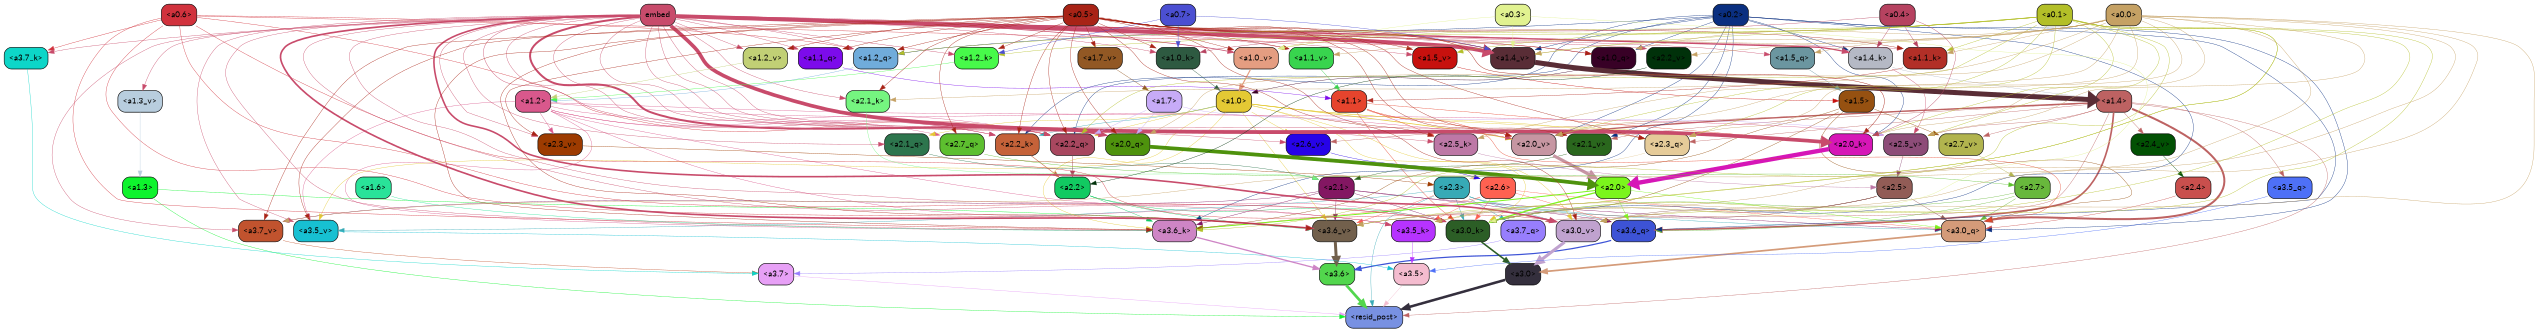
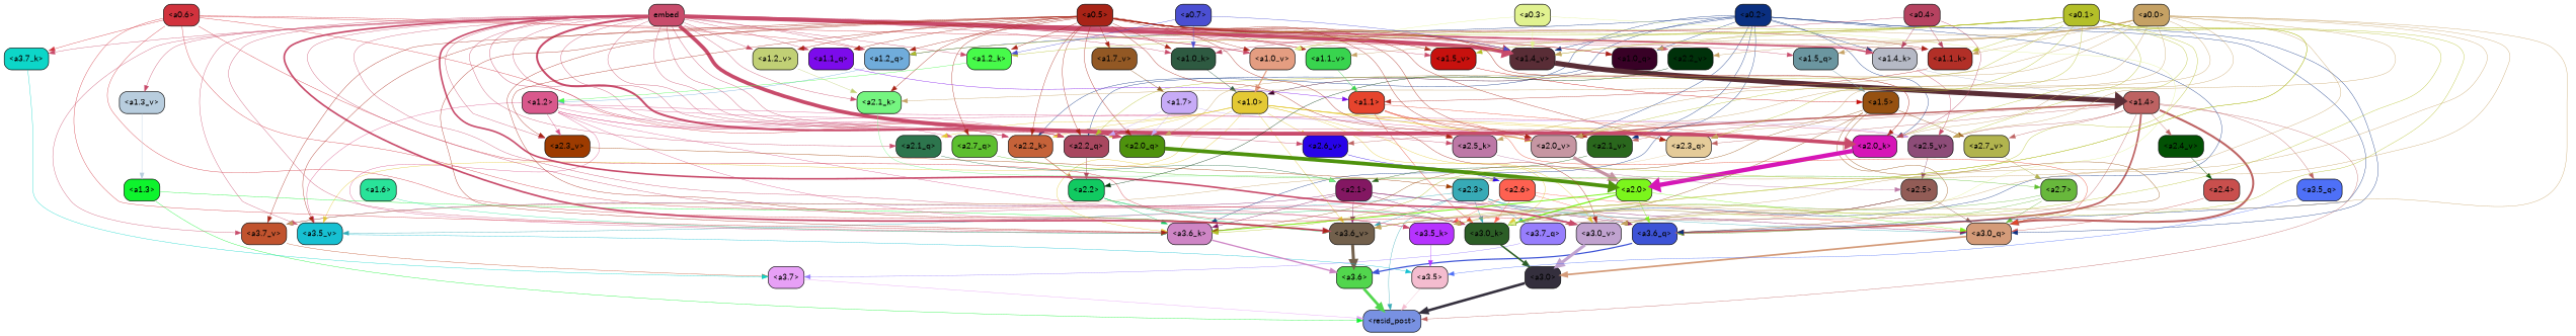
  strict digraph {
    fontname=Lato
    splines=true
    node [color=black fontname=Lato shape=box style="filled, rounded"]
    edge [color="#c84b6b" fontname=Lato penwidth=0.6]
    "<a3.7>" [fillcolor="#e7a0f6"]
    "<resid_post>" [fillcolor="#7891e2"]
    "<a3.6>" [fillcolor="#52d64d"]
    "<a3.5>" [fillcolor="#f4bccf"]
    "<a3.0>" [fillcolor="#342f3d"]
    "<a2.3>" [fillcolor="#37aab6"]
    "<a3.7_q>" [fillcolor="#977efd"]
    "<a3.6_q>" [fillcolor="#3d53d6"]
    "<a3.0_q>" [fillcolor="#d49b79"]
    "<a3.0_k>" [fillcolor="#2c5e26"]
    "<a3.6_v>" [fillcolor="#72604c"]
    "<a3.5_v>" [fillcolor="#17c0d2"]
    "<a3.0_v>" [fillcolor="#c0a2cf"]
    "<a1.4>" [fillcolor="#bd6262"]
    "<a3.5_q>" [fillcolor="#4e70f7"]
    "<a2.3_q>" [fillcolor="#e5cb99"]
    "<a2.7_v>" [fillcolor="#b1b44e"]
    "<a2.6_v>" [fillcolor="#2703e8"]
    "<a2.5_v>" [fillcolor="#8d4c78"]
    "<a2.4_v>" [fillcolor="#025104"]
    "<a2.1_v>" [fillcolor="#2a671d"]
    "<a2.0_v>" [fillcolor="#c696a2"]
    "<a2.7>" [fillcolor="#68b83c"]
    "<a2.6>" [fillcolor="#fe6151"]
    "<a2.5>" [fillcolor="#925c56"]
    "<a2.4>" [fillcolor="#c94f4d"]
    "<a2.1>" [fillcolor="#831762"]
    "<a2.0>" [fillcolor="#7bf51c"]
    "<a3.6_k>" [fillcolor="#ce85c5"]
    "<a3.5_k>" [fillcolor="#b633ff"]
    "<a3.7_v>" [fillcolor="#c1532e"]
    "<a1.3>" [fillcolor="#0ef32d"]
    "<a3.7_k>" [fillcolor="#0dd6c8"]
    "<a1.5>" [fillcolor="#965111"]
    "<a0.2>" [fillcolor="#0a2f80"]
    "<a2.2_q>" [fillcolor="#a8475f"]
    "<a2.2_k>" [fillcolor="#c56239"]
    "<a2.0_k>" [fillcolor="#d616b7"]
    "<a1.2_q>" [fillcolor="#70acdb"]
    "<a1.0_q>" [fillcolor="#380126"]
    "<a1.4_k>" [fillcolor="#b5b9c5"]
    "<a1.4_v>" [fillcolor="#592d36"]
    "<a2.2>" [fillcolor="#11ca61"]
    "<a1.2>" [fillcolor="#d9588c"]
    "<a1.0>" [fillcolor="#e4c934"]
    "<a2.3_v>" [fillcolor="#9d3b00"]
    "<a2.7_q>" [fillcolor="#5dbf2f"]
    "<a2.1_q>" [fillcolor="#2d754d"]
    "<a1.1>" [fillcolor="#e6442d"]
    "<a2.5_k>" [fillcolor="#bd78a6"]
    "<a0.6>" [fillcolor="#d1323d"]
    embed [fillcolor="#c84b6b"]
    "<a2.0_q>" [fillcolor="#4e920d"]
    "<a2.1_k>" [fillcolor="#75f580"]
    "<a2.2_v>" [fillcolor="#00310a"]
    "<a1.5_q>" [fillcolor="#6b96a0"]
    "<a1.1_q>" [fillcolor="#7c0beb"]
    "<a1.2_k>" [fillcolor="#47fa4a"]
    "<a1.1_k>" [fillcolor="#b22f27"]
    "<a1.0_k>" [fillcolor="#2e5a41"]
    "<a1.5_v>" [fillcolor="#c7110e"]
    "<a1.3_v>" [fillcolor="#b8cdde"]
    "<a1.2_v>" [fillcolor="#c1d075"]
    "<a1.1_v>" [fillcolor="#38d44e"]
    "<a1.0_v>" [fillcolor="#e49d81"]
    "<a1.6>" [fillcolor="#29e399"]
    "<a0.5>" [fillcolor="#a82316"]
    "<a1.7_v>" [fillcolor="#925824"]
    "<a1.7>" [fillcolor="#c7abf7"]
    "<a0.1>" [fillcolor="#b3bf28"]
    "<a0.0>" [fillcolor="#c5a164"]
    "<a0.3>" [fillcolor="#e1f290"]
    "<a0.4>" [fillcolor="#b64260"]
    "<a0.7>" [fillcolor="#4b4fd2"]
    "<a3.7>" -> "<resid_post>" [color="#e7a0f6" penwidth=0.6239100098609924]
    "<a3.6>" -> "<resid_post>" [color="#52d64d" penwidth=4.569062113761902]
    "<a3.5>" -> "<resid_post>" [color="#f4bccf"]
    "<a3.0>" -> "<resid_post>" [color="#342f3d" penwidth=4.283544182777405]
    "<a2.3>" -> "<resid_post>" [color="#37aab6"]
    "<a2.3>" -> "<a3.7_q>" [color="#37aab6"]
    "<a2.3>" -> "<a3.6_q>" [color="#37aab6"]
    "<a2.3>" -> "<a3.0_q>" [color="#37aab6"]
    "<a2.3>" -> "<a3.0_k>" [color="#37aab6"]
-   "<a2.3>" -> "<a3.6_v>" [color="#fe6151"]
+   "<a2.3>" -> "<a3.6_v>" [color="#37aab6"]
    "<a2.3>" -> "<a3.5_v>" [color="#37aab6"]
    "<a2.3>" -> "<a3.0_v>" [color="#37aab6"]
    "<a3.7_q>" -> "<a3.7>" [color="#977efd"]
    "<a3.6_q>" -> "<a3.6>" [color="#3d53d6" penwidth=2.0347584784030914]
    "<a3.0_q>" -> "<a3.0>" [color="#d49b79" penwidth=2.8635367155075073]
    "<a3.0_k>" -> "<a3.0>" [color="#2c5e26" penwidth=2.632905662059784]
    "<a3.6_v>" -> "<a3.6>" [color="#72604c" penwidth=4.981305837631226]
    "<a3.5_v>" -> "<a3.5>" [color="#17c0d2"]
    "<a3.0_v>" -> "<a3.0>" [color="#c0a2cf" penwidth=5.168330669403076]
    "<a1.4>" -> "<resid_post>" [color="#bd6262"]
    "<a1.4>" -> "<a3.7_q>" [color="#bd6262"]
    "<a1.4>" -> "<a3.6_q>" [color="#bd6262" penwidth=2.7934007048606873]
    "<a1.4>" -> "<a3.0_q>" [color="#bd6262" penwidth=3.340754985809326]
    "<a1.4>" -> "<a3.5_q>" [color="#bd6262"]
    "<a1.4>" -> "<a2.3_q>" [color="#bd6262"]
    "<a1.4>" -> "<a2.7_v>" [color="#bd6262"]
    "<a1.4>" -> "<a2.6_v>" [color="#bd6262"]
    "<a1.4>" -> "<a2.5_v>" [color="#bd6262"]
    "<a1.4>" -> "<a2.4_v>" [color="#bd6262"]
    "<a1.4>" -> "<a2.1_v>" [color="#bd6262"]
    "<a1.4>" -> "<a2.0_v>" [color="#bd6262" penwidth=2.268759250640869]
    "<a3.5_q>" -> "<a3.5>" [color="#4e70f7"]
    "<a2.3_q>" -> "<a2.3>" [color="#e5cb99"]
    "<a2.7_v>" -> "<a2.7>" [color="#b1b44e"]
    "<a2.6_v>" -> "<a2.6>" [color="#2703e8"]
    "<a2.5_v>" -> "<a2.5>" [color="#8d4c78"]
    "<a2.4_v>" -> "<a2.4>" [color="#025104"]
    "<a2.1_v>" -> "<a2.1>" [color="#2a671d"]
    "<a2.0_v>" -> "<a2.0>" [color="#c696a2" penwidth=5.231471925973892]
    "<a2.7>" -> "<a3.6_q>" [color="#68b83c"]
    "<a2.7>" -> "<a3.0_q>" [color="#68b83c"]
    "<a2.7>" -> "<a3.0_k>" [color="#68b83c"]
    "<a2.6>" -> "<a3.6_q>" [color="#fe6151"]
    "<a2.6>" -> "<a3.0_q>" [color="#fe6151"]
    "<a2.6>" -> "<a3.0_k>" [color="#fe6151"]
    "<a2.6>" -> "<a3.6_k>" [color="#fe6151"]
    "<a2.6>" -> "<a3.5_k>" [color="#fe6151"]
    "<a2.5>" -> "<a3.0_q>" [color="#925c56"]
    "<a2.5>" -> "<a3.0_k>" [color="#925c56"]
    "<a2.5>" -> "<a3.6_v>" [color="#925c56"]
    "<a2.5>" -> "<a3.0_v>" [color="#925c56"]
    "<a2.4>" -> "<a3.0_q>" [color="#c94f4d"]
    "<a2.1>" -> "<a3.6_q>" [color="#831762"]
    "<a2.1>" -> "<a3.0_q>" [color="#831762"]
    "<a2.1>" -> "<a3.0_k>" [color="#831762"]
    "<a2.1>" -> "<a3.6_v>" [color="#831762"]
    "<a2.1>" -> "<a3.6_k>" [color="#831762"]
    "<a2.1>" -> "<a3.7_v>" [color="#831762"]
    "<a2.0>" -> "<a3.6_q>" [color="#7bf51c"]
    "<a2.0>" -> "<a3.0_q>" [color="#7bf51c"]
    "<a2.0>" -> "<a3.0_k>" [color="#7bf51c" penwidth=2.161143198609352]
    "<a2.0>" -> "<a3.6_k>" [color="#7bf51c" penwidth=1.6382827460765839]
    "<a3.6_k>" -> "<a3.6>" [color="#ce85c5" penwidth=2.1760786175727844]
    "<a3.5_k>" -> "<a3.5>" [color="#b633ff"]
    "<a3.7_v>" -> "<a3.7>" [color="#c1532e"]
    "<a1.3>" -> "<resid_post>" [color="#0ef32d"]
    "<a1.3>" -> "<a3.6_v>" [color="#0ef32d"]
    "<a3.7_k>" -> "<a3.7>" [color="#0dd6c8"]
+   "<a1.5>" -> "<a3.6_q>" [color="#965111"]
    "<a1.5>" -> "<a3.0_q>" [color="#965111"]
    "<a1.5>" -> "<a3.0_k>" [color="#965111"]
    "<a1.5>" -> "<a2.7_v>" [color="#965111"]
    "<a1.5>" -> "<a3.6_k>" [color="#965111"]
    "<a0.2>" -> "<a3.6_q>" [color="#0a2f80"]
    "<a0.2>" -> "<a3.0_q>" [color="#0a2f80"]
    "<a0.2>" -> "<a3.0_k>" [color="#0a2f80"]
    "<a0.2>" -> "<a2.1_v>" [color="#0a2f80"]
    "<a0.2>" -> "<a2.0_v>" [color="#0a2f80"]
    "<a0.2>" -> "<a3.6_k>" [color="#0a2f80"]
    "<a0.2>" -> "<a2.2_q>" [color="#0a2f80"]
    "<a0.2>" -> "<a2.2_k>" [color="#0a2f80"]
    "<a0.2>" -> "<a2.0_k>" [color="#0a2f80"]
    "<a0.2>" -> "<a1.2_q>" [color="#0a2f80"]
    "<a0.2>" -> "<a1.0_q>" [color="#0a2f80"]
    "<a0.2>" -> "<a1.4_k>" [color="#0a2f80"]
    "<a0.2>" -> "<a1.4_v>" [color="#0a2f80"]
    "<a2.2_q>" -> "<a2.2>" [color="#a8475f" penwidth=0.7553567886352539]
    "<a2.2_k>" -> "<a2.2>" [color="#c56239" penwidth=0.8854708671569824]
    "<a2.0_k>" -> "<a2.0>" [color="#d616b7" penwidth=7.231504917144775]
    "<a1.2_q>" -> "<a1.2>" [color="#70acdb"]
    "<a1.0_q>" -> "<a1.0>" [color="#380126"]
    "<a1.4_k>" -> "<a1.4>" [color="#b5b9c5"]
    "<a1.4_k>" -> "<a2.5_v>"
    "<a1.4_v>" -> "<a1.4>" [color="#592d36" penwidth=8.36684274673462]
    "<a2.2>" -> "<a3.0_k>" [color="#11ca61"]
    "<a2.2>" -> "<a3.6_v>" [color="#11ca61"]
    "<a2.2>" -> "<a3.6_k>" [color="#11ca61"]
    "<a1.2>" -> "<a3.0_k>" [color="#d9588c"]
    "<a1.2>" -> "<a3.5_v>" [color="#d9588c"]
    "<a1.2>" -> "<a2.5_v>" [color="#d9588c"]
    "<a1.2>" -> "<a2.0_v>" [color="#d9588c"]
    "<a1.2>" -> "<a3.6_k>" [color="#d9588c"]
    "<a1.2>" -> "<a3.5_k>" [color="#d9588c"]
    "<a1.2>" -> "<a2.2_q>" [color="#d9588c"]
    "<a1.2>" -> "<a2.2_k>" [color="#d9588c"]
    "<a1.2>" -> "<a2.3_v>" [color="#d9588c"]
    "<a1.2>" -> "<a2.7_q>" [color="#d9588c"]
    "<a1.0>" -> "<a3.0_k>" [color="#e4c934"]
    "<a1.0>" -> "<a3.6_v>" [color="#e4c934"]
    "<a1.0>" -> "<a3.5_v>" [color="#e4c934"]
    "<a1.0>" -> "<a3.0_v>" [color="#e4c934"]
    "<a1.0>" -> "<a2.3_q>" [color="#e4c934"]
    "<a1.0>" -> "<a2.6_v>" [color="#e4c934"]
    "<a1.0>" -> "<a2.0_v>" [color="#e4c934" penwidth=1.2213096618652344]
    "<a1.0>" -> "<a3.6_k>" [color="#e4c934"]
    "<a1.0>" -> "<a2.2_q>" [color="#e4c934"]
-   "<a1.0>" -> "<a2.2_k>" [color="#37aab6"]
+   "<a1.0>" -> "<a2.2_k>" [color="#e4c934"]
    "<a1.0>" -> "<a2.0_k>" [color="#e4c934"]
    "<a1.0>" -> "<a2.1_q>" [color="#e4c934"]
    "<a2.3_v>" -> "<a2.3>" [color="#9d3b00"]
    "<a2.7_q>" -> "<a2.7>" [color="#5dbf2f"]
    "<a2.1_q>" -> "<a2.1>" [color="#2d754d"]
    "<a1.1>" -> "<a3.0_q>" [color="#e6442d"]
    "<a1.1>" -> "<a3.0_k>" [color="#e6442d"]
    "<a1.1>" -> "<a2.0_v>" [color="#e6442d"]
    "<a1.1>" -> "<a2.0_k>" [color="#e6442d"]
    "<a1.1>" -> "<a2.5_k>" [color="#e6442d"]
    "<a2.5_k>" -> "<a2.5>" [color="#bd78a6"]
    "<a0.6>" -> "<a3.0_k>" [color="#d1323d"]
    "<a0.6>" -> "<a3.6_v>" [color="#d1323d"]
    "<a0.6>" -> "<a3.0_v>" [color="#d1323d"]
    "<a0.6>" -> "<a3.6_k>" [color="#d1323d"]
    "<a0.6>" -> "<a3.7_k>" [color="#d1323d"]
    "<a0.6>" -> "<a2.2_q>" [color="#d1323d"]
    "<a0.6>" -> "<a1.2_q>" [color="#d1323d"]
    "<a0.6>" -> "<a1.4_v>" [color="#d1323d"]
    embed -> "<a3.0_k>"
    embed -> "<a3.6_v>" [penwidth=2.7825746536254883]
    embed -> "<a3.5_v>"
    embed -> "<a3.0_v>" [penwidth=2.6950180530548096]
    embed -> "<a2.3_q>"
    embed -> "<a2.6_v>"
    embed -> "<a2.1_v>"
    embed -> "<a2.0_v>"
    embed -> "<a3.6_k>"
    embed -> "<a3.5_k>"
    embed -> "<a3.7_v>"
    embed -> "<a3.7_k>"
    embed -> "<a2.2_q>"
    embed -> "<a2.2_k>" [penwidth=0.6698317527770996]
    embed -> "<a2.0_k>" [penwidth=6.12570995092392]
    embed -> "<a1.2_q>" [penwidth=0.6087074279785156]
    embed -> "<a1.0_q>"
    embed -> "<a1.4_k>" [penwidth=2.1858973503112793]
    embed -> "<a1.4_v>" [penwidth=6.590077131986618]
    embed -> "<a2.3_v>"
    embed -> "<a2.1_q>"
    embed -> "<a2.5_k>"
    embed -> "<a2.0_q>" [penwidth=3.305941343307495]
    embed -> "<a2.1_k>"
    embed -> "<a2.2_v>"
    embed -> "<a1.5_q>"
    embed -> "<a1.1_q>"
    embed -> "<a1.2_k>"
    embed -> "<a1.1_k>"
    embed -> "<a1.0_k>"
    embed -> "<a1.5_v>"
    embed -> "<a1.3_v>"
    embed -> "<a1.2_v>"
    embed -> "<a1.1_v>"
    embed -> "<a1.0_v>" [penwidth=1.2076449394226074]
    "<a2.0_q>" -> "<a2.0>" [color="#4e920d" penwidth=6.256794691085815]
    "<a2.1_k>" -> "<a2.1>" [color="#75f580"]
    "<a2.2_v>" -> "<a2.2>" [color="#00310a"]
    "<a1.5_q>" -> "<a1.5>" [color="#6b96a0"]
    "<a1.1_q>" -> "<a1.1>" [color="#7c0beb"]
    "<a1.2_k>" -> "<a1.2>" [color="#47fa4a"]
    "<a1.1_k>" -> "<a1.1>" [color="#b22f27"]
    "<a1.0_k>" -> "<a1.0>" [color="#2e5a41"]
    "<a1.5_v>" -> "<a1.5>" [color="#c7110e"]
    "<a1.3_v>" -> "<a1.3>" [color="#b8cdde"]
-   "<a1.2_v>" -> "<a1.2>" [color="#c1d075"]
+   "<a1.2_v>" -> "<a2.1_k>" [color="#c1d075"]
    "<a1.1_v>" -> "<a1.1>" [color="#38d44e"]
    "<a1.0_v>" -> "<a1.0>" [color="#e49d81" penwidth=1.9665732383728027]
    "<a1.6>" -> "<a3.6_k>" [color="#29e399"]
    "<a0.5>" -> "<a3.6_v>" [color="#a82316"]
    "<a0.5>" -> "<a3.5_v>" [color="#a82316"]
    "<a0.5>" -> "<a3.0_v>" [color="#a82316"]
    "<a0.5>" -> "<a2.3_q>" [color="#a82316"]
    "<a0.5>" -> "<a2.1_v>" [color="#a82316"]
    "<a0.5>" -> "<a2.0_v>" [color="#a82316"]
    "<a0.5>" -> "<a3.6_k>" [color="#a82316"]
    "<a0.5>" -> "<a3.7_v>" [color="#a82316"]
    "<a0.5>" -> "<a2.2_q>" [color="#a82316"]
    "<a0.5>" -> "<a2.2_k>" [color="#a82316"]
    "<a0.5>" -> "<a2.0_k>" [color="#a82316" penwidth=0.6900839805603027]
    "<a0.5>" -> "<a1.2_q>" [color="#a82316"]
    "<a0.5>" -> "<a1.0_q>" [color="#a82316"]
    "<a0.5>" -> "<a1.4_v>" [color="#a82316" penwidth=0.9985027313232422]
    "<a0.5>" -> "<a2.3_v>" [color="#a82316"]
    "<a0.5>" -> "<a2.7_q>" [color="#a82316"]
    "<a0.5>" -> "<a2.5_k>" [color="#a82316"]
    "<a0.5>" -> "<a2.0_q>" [color="#a82316"]
    "<a0.5>" -> "<a2.1_k>" [color="#a82316"]
    "<a0.5>" -> "<a1.1_q>" [color="#a82316"]
    "<a0.5>" -> "<a1.2_k>" [color="#a82316"]
    "<a0.5>" -> "<a1.1_k>" [color="#a82316"]
    "<a0.5>" -> "<a1.0_k>" [color="#a82316"]
    "<a0.5>" -> "<a1.5_v>" [color="#a82316"]
    "<a0.5>" -> "<a1.2_v>" [color="#a82316"]
    "<a0.5>" -> "<a1.1_v>" [color="#a82316"]
    "<a0.5>" -> "<a1.0_v>" [color="#a82316"]
    "<a0.5>" -> "<a1.7_v>" [color="#a82316"]
    "<a1.7_v>" -> "<a1.7>" [color="#925824"]
    "<a1.7>" -> "<a2.5_v>" [color="#c7abf7"]
    "<a1.7>" -> "<a2.2_q>" [color="#c7abf7"]
    "<a1.7>" -> "<a2.0_q>" [color="#c7abf7"]
    "<a0.1>" -> "<a3.0_k>" [color="#b3bf28"]
    "<a0.1>" -> "<a3.6_v>" [color="#b3bf28"]
    "<a0.1>" -> "<a3.0_v>" [color="#b3bf28"]
    "<a0.1>" -> "<a2.3_q>" [color="#b3bf28"]
    "<a0.1>" -> "<a2.5_v>" [color="#b3bf28"]
    "<a0.1>" -> "<a2.0_v>" [color="#b3bf28"]
    "<a0.1>" -> "<a3.6_k>" [color="#b3bf28"]
    "<a0.1>" -> "<a3.5_k>" [color="#b3bf28"]
    "<a0.1>" -> "<a2.2_q>" [color="#b3bf28"]
    "<a0.1>" -> "<a2.0_k>" [color="#b3bf28"]
    "<a0.1>" -> "<a1.2_q>" [color="#b3bf28" penwidth=0.6218185424804688]
    "<a0.1>" -> "<a1.4_v>" [color="#b3bf28"]
    "<a0.1>" -> "<a1.2_k>" [color="#b3bf28"]
    "<a0.1>" -> "<a1.1_k>" [color="#b3bf28"]
    "<a0.1>" -> "<a1.5_v>" [color="#b3bf28"]
    "<a0.1>" -> "<a1.0_v>" [color="#b3bf28"]
    "<a0.0>" -> "<a3.6_v>" [color="#c5a164"]
    "<a0.0>" -> "<a3.0_v>" [color="#c5a164"]
    "<a0.0>" -> "<a2.3_q>" [color="#c5a164"]
    "<a0.0>" -> "<a2.5_v>" [color="#c5a164"]
    "<a0.0>" -> "<a2.0_v>" [color="#c5a164"]
    "<a0.0>" -> "<a3.5_k>" [color="#c5a164"]
    "<a0.0>" -> "<a3.7_v>" [color="#c5a164"]
    "<a0.0>" -> "<a2.0_k>" [color="#c5a164"]
    "<a0.0>" -> "<a1.0_q>" [color="#c5a164"]
    "<a0.0>" -> "<a1.4_v>" [color="#c5a164"]
    "<a0.0>" -> "<a2.5_k>" [color="#c5a164"]
    "<a0.0>" -> "<a2.0_q>" [color="#c5a164"]
    "<a0.0>" -> "<a2.1_k>" [color="#c5a164"]
    "<a0.0>" -> "<a2.2_v>" [color="#c5a164"]
    "<a0.0>" -> "<a1.5_q>" [color="#c5a164"]
    "<a0.0>" -> "<a1.1_k>" [color="#c5a164"]
    "<a0.0>" -> "<a1.1_v>" [color="#c5a164"]
    "<a0.3>" -> "<a3.0_k>" [color="#e1f290"]
    "<a0.3>" -> "<a1.4_v>" [color="#e1f290"]
    "<a0.3>" -> "<a1.0_v>" [color="#e1f290"]
    "<a0.4>" -> "<a2.0_k>" [color="#b64260"]
    "<a0.4>" -> "<a1.4_k>" [color="#b64260"]
    "<a0.4>" -> "<a1.1_k>" [color="#b64260"]
    "<a0.4>" -> "<a1.0_k>" [color="#b64260"]
    "<a0.7>" -> "<a1.4_v>" [color="#4b4fd2"]
    "<a0.7>" -> "<a1.2_k>" [color="#4b4fd2"]
    "<a0.7>" -> "<a1.0_k>" [color="#4b4fd2"]
  }
